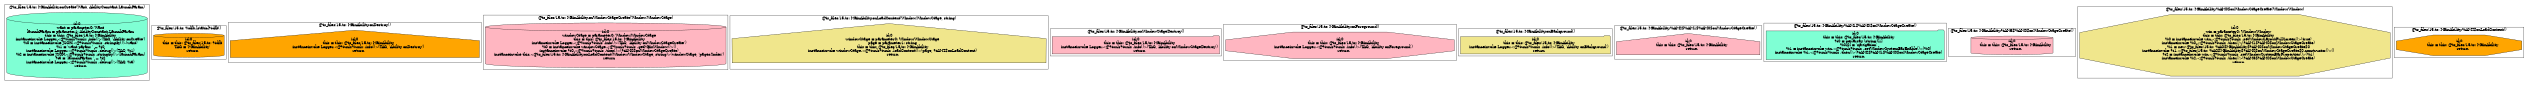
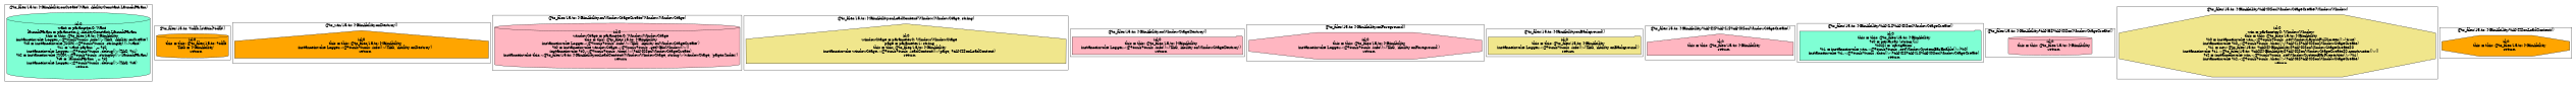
  digraph {
    node [style=filled fillcolor=lightpink shape=cylinder]
    n1 [label="id:0\n      want = parameter0: Want\n      launchParam = parameter1: AbilityConstant.LaunchParam\n      this = this: @ts_files/15.ts: MainAbility\n      instanceinvoke Logger.<@%unk/%unk: .info()>(TAG, 'Ability onCreate')\n      %0 = instanceinvoke JSON.<@%unk/%unk: .stringify()>(want)\n      %1 = 'want param: ' + %0\n      instanceinvoke Logger.<@%unk/%unk: .debug()>(TAG, %1)\n      %2 = instanceinvoke JSON.<@%unk/%unk: .stringify()>(launchParam)\n      %3 = 'launchParam: ' + %2\n      instanceinvoke Logger.<@%unk/%unk: .debug()>(TAG, %3)\n      return" fillcolor=aquamarine]
    n2 [label="id:0\n      this = this: @ts_files/15.ts: %dflt\n      TAG = 'MainAbility'\n      return" fillcolor=orange]
    n3 [label="id:0\n      this = this: @ts_files/15.ts: MainAbility\n      instanceinvoke Logger.<@%unk/%unk: .info()>(TAG, 'Ability onDestroy')\n      return" fillcolor=orange shape=house]
    n4 [label="id:0\n      windowStage = parameter0: Window.WindowStage\n      this = this: @ts_files/15.ts: MainAbility\n      instanceinvoke Logger.<@%unk/%unk: .info()>(TAG, 'Ability onWindowStageCreate')\n      %0 = instanceinvoke windowStage.<@%unk/%unk: .getMainWindow()>()\n      instanceinvoke %0.<@%unk/%unk: .then()>(%AM0$onWindowStageCreate)\n      instanceinvoke this.<@ts_files/15.ts: MainAbility.onLoadContent(Window.WindowStage, string)>(windowStage, 'pages/Index')\n      return"]
    n5 [label="id:0\n      windowStage = parameter0: Window.WindowStage\n      page = parameter1: string\n      this = this: @ts_files/15.ts: MainAbility\n      instanceinvoke windowStage.<@%unk/%unk: .loadContent()>(page, %AM4$onLoadContent)\n      return" fillcolor=khaki shape=house]
    n6 [label="id:0\n      this = this: @ts_files/15.ts: MainAbility\n      instanceinvoke Logger.<@%unk/%unk: .info()>(TAG, 'Ability onWindowStageDestroy')\n      return" shape=folder]
    n7 [label="id:0\n      this = this: @ts_files/15.ts: MainAbility\n      instanceinvoke Logger.<@%unk/%unk: .info()>(TAG, 'Ability onForeground')\n      return" shape=octagon]
    n8 [label="id:0\n      this = this: @ts_files/15.ts: MainAbility\n      instanceinvoke Logger.<@%unk/%unk: .info()>(TAG, 'Ability onBackground')\n      return" fillcolor=khaki shape=folder]
    n9 [label="id:0\n      this = this: @ts_files/15.ts: MainAbility\n      return" shape=house]
    n10 [label="id:0\n      this = this: @ts_files/15.ts: MainAbility\n      %0 = newarray (string)[1]\n      %0[0] = 'navigation'\n      %1 = instanceinvoke win.<@%unk/%unk: .setWindowSystemBarEnable()>(%0)\n      instanceinvoke %1.<@%unk/%unk: .then()>(%AM2$%AM1$%AM0$onWindowStageCreate)\n      return" fillcolor=aquamarine shape=folder]
    n11 [label="id:0\n      this = this: @ts_files/15.ts: MainAbility\n      return"]
    n12 [label="id:0\n      win = parameter0: Window.Window\n      this = this: @ts_files/15.ts: MainAbility\n      %0 = instanceinvoke win.<@%unk/%unk: .setWindowLayoutFullScreen()>(true)\n      instanceinvoke %0.<@%unk/%unk: .then()>(%AM1$%AM0$onWindowStageCreate)\n      %1 = new @ts_files/15.ts: %AC$MainAbility$%AM0$onWindowStageCreate$0\n      instanceinvoke %1.<@ts_files/15.ts: %AC$MainAbility$%AM0$onWindowStageCreate$0.constructor()>()\n      %2 = instanceinvoke win.<@%unk/%unk: .setWindowSystemBarProperties()>(%1)\n      instanceinvoke %2.<@%unk/%unk: .then()>(%AM3$%AM0$onWindowStageCreate)\n      return" fillcolor=khaki shape=octagon]
    n13 [label="id:0\n      this = this: @ts_files/15.ts: MainAbility\n      return" fillcolor=orange shape=octagon]
    subgraph cluster_1 {
      label="@ts_files/15.ts: MainAbility.onCreate(Want, AbilityConstant.LaunchParam)"
      n1
    }
    subgraph cluster_2 {
      label="@ts_files/15.ts: %dflt.[static]%dflt()"
      n2
    }
    subgraph cluster_3 {
-     label="@ts_files/15.ts: MainAbility.onDestroy()"
+     label="@ts_win/15.ts: MainAbility.onDestroy()"
      n3
    }
    subgraph cluster_4 {
      label="@ts_files/15.ts: MainAbility.onWindowStageCreate(Window.WindowStage)"
      n4
    }
    subgraph cluster_5 {
      label="@ts_files/15.ts: MainAbility.onLoadContent(Window.WindowStage, string)"
      n5
    }
    subgraph cluster_6 {
      label="@ts_files/15.ts: MainAbility.onWindowStageDestroy()"
      n6
    }
    subgraph cluster_7 {
      label="@ts_files/15.ts: MainAbility.onForeground()"
      n7
    }
    subgraph cluster_8 {
      label="@ts_files/15.ts: MainAbility.onBackground()"
      n8
    }
    subgraph cluster_9 {
      label="@ts_files/15.ts: MainAbility.%AM2$%AM1$%AM0$onWindowStageCreate()"
      n9
    }
    subgraph cluster_10 {
      label="@ts_files/15.ts: MainAbility.%AM1$%AM0$onWindowStageCreate()"
      n10
    }
    subgraph cluster_11 {
      label="@ts_files/15.ts: MainAbility.%AM3$%AM0$onWindowStageCreate()"
      n11
    }
    subgraph cluster_12 {
      label="@ts_files/15.ts: MainAbility.%AM0$onWindowStageCreate(Window.Window)"
      n12
    }
    subgraph cluster_13 {
      label="@ts_files/15.ts: MainAbility.%AM4$onLoadContent()"
      n13
    }
  }
